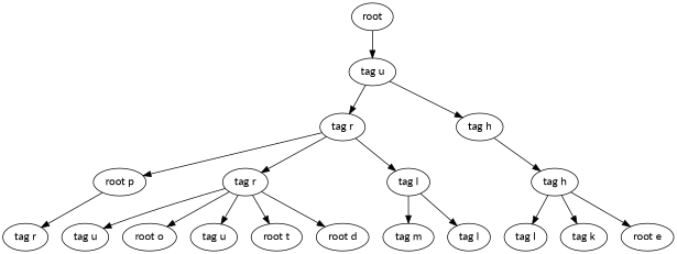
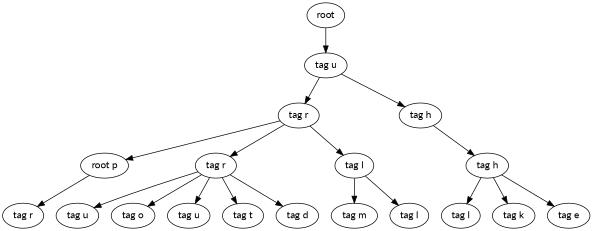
  digraph {
    fontname=Lato
    node [fontname=Lato]
    edge [fontname=Lato]
    n1 [label=root]
    n2 [label="tag u"]
    n3 [label="tag r"]
    n4 [label="tag h"]
    n5 [label="root p"]
    n6 [label="tag r"]
    n7 [label="tag l"]
    n8 [label="tag h"]
    n9 [label="tag r"]
    n10 [label="tag u"]
-   n11 [label="root o"]
+   n11 [label="tag o"]
    n12 [label="tag u"]
-   n13 [label="root t"]
-   n14 [label="root d"]
+   n13 [label="tag t"]
+   n14 [label="tag d"]
    n15 [label="tag m"]
    n16 [label="tag l"]
    n17 [label="tag l"]
    n18 [label="tag k"]
-   n19 [label="root e"]
+   n19 [label="tag e"]
    n1 -> n2
    n2 -> n3
    n2 -> n4
    n3 -> n5
    n3 -> n6
    n3 -> n7
    n4 -> n8
    n5 -> n9
    n6 -> n10
    n6 -> n11
    n6 -> n12
    n6 -> n13
    n6 -> n14
    n7 -> n15
    n7 -> n16
    n8 -> n17
    n8 -> n18
    n8 -> n19
  }
